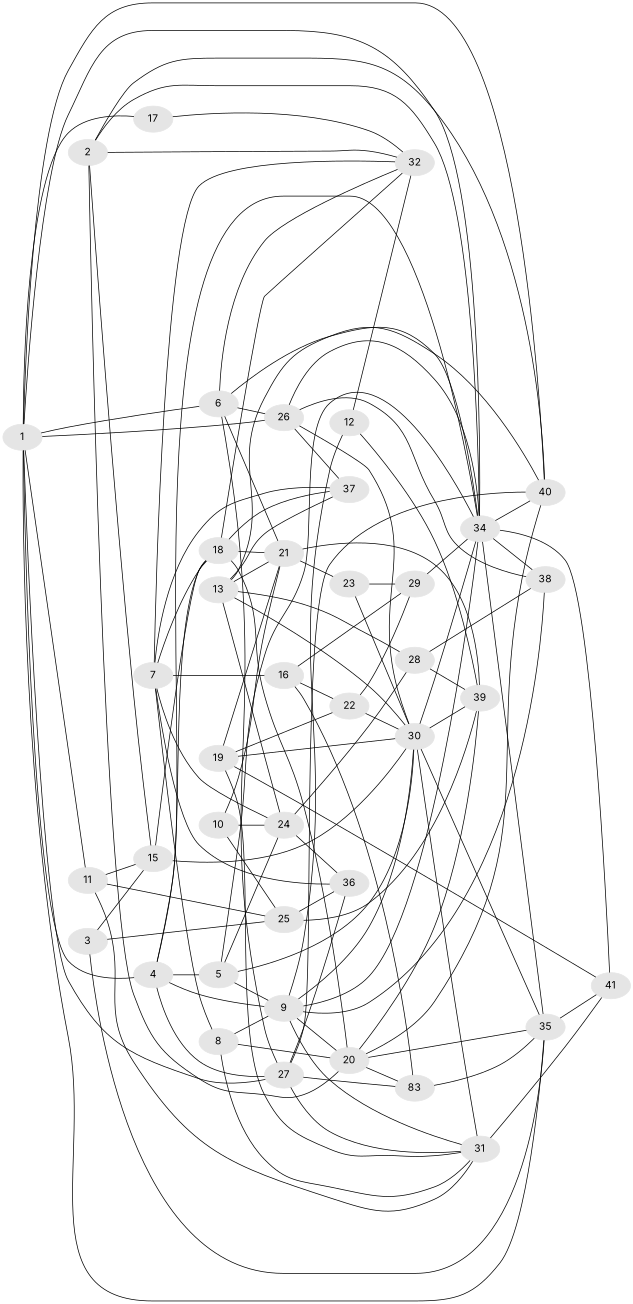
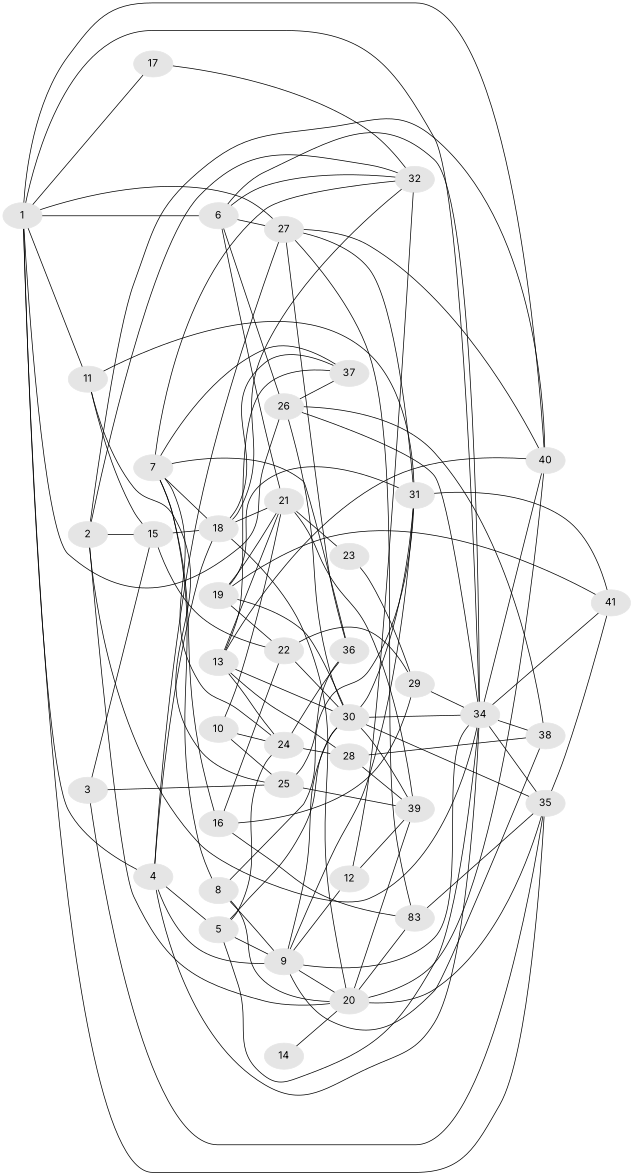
  graph {
    fontname=Inter
    rankdir=LR
    node [color=gray90 fontname=Inter style=filled]
    edge [fontname=Inter weight=1.0]
    1
    4
    6
    11
    17
    26
    27
    34
    35
    40
    5
    9
    18
    32
    21
    15
    25
    31
+   14
    20
    30
    37
    38
    36
    n25 [label=83]
    41
    2
    39
    3
    24
    12
    28
    23
    7
    16
    8
    22
    29
    10
    13
    19
    1 -- 4
    1 -- 6
    1 -- 11
    1 -- 17
    1 -- 26
    1 -- 27
    1 -- 34
    1 -- 35
    1 -- 40
    4 -- 27
    4 -- 34
    4 -- 5
    4 -- 9
    4 -- 18
    6 -- 26
    6 -- 27
    6 -- 34
    6 -- 32
    6 -- 21 [weight=2.0]
    11 -- 15
    11 -- 25
    11 -- 31
    17 -- 32
    26 -- 34
    26 -- 30
    26 -- 37
    26 -- 38
    27 -- 40
    27 -- 31
    27 -- 36
    27 -- n25
    34 -- 35 [weight=3.0]
    34 -- 40
    34 -- 38
    34 -- 41
    35 -- 41
    5 -- 34
    5 -- 9
    5 -- 30
    5 -- 24
    9 -- 34
    9 -- 31
    9 -- 20
    9 -- 30
    9 -- 38
    9 -- 12
    18 -- 32
    18 -- 21
    18 -- 20
    18 -- 37
    21 -- 39
    21 -- 23
    15 -- 18
-   15 -- 30
+   15 -- 22
    25 -- 36
    25 -- 39
    31 -- 41
+   14 -- 20
    20 -- 35
    20 -- 40
    20 -- n25
    20 -- 39
    30 -- 34
    30 -- 35
    30 -- 31
    30 -- 39
    n25 -- 35
    2 -- 34
    2 -- 40
    2 -- 32
    2 -- 15
    2 -- 20
    3 -- 35
    3 -- 15
    3 -- 25
    24 -- 36
    24 -- 28
    12 -- 32
    12 -- 39
    28 -- 38
    28 -- 39
-   23 -- 30
    23 -- 29
    7 -- 18
    7 -- 32
    7 -- 37
    7 -- 36
    7 -- 24
    7 -- 16
    7 -- 8
    16 -- n25
    16 -- 22
    16 -- 29
    8 -- 9
    8 -- 31
    8 -- 20
    22 -- 30
    22 -- 29
    29 -- 34 [weight=2.0]
    10 -- 21
    10 -- 25
    10 -- 24
    13 -- 40
    13 -- 21
    13 -- 30
    13 -- 37 [weight=2.0]
    13 -- 24
    13 -- 28
    19 -- 21
    19 -- 31
    19 -- 30
    19 -- 41
    19 -- 22
  }
